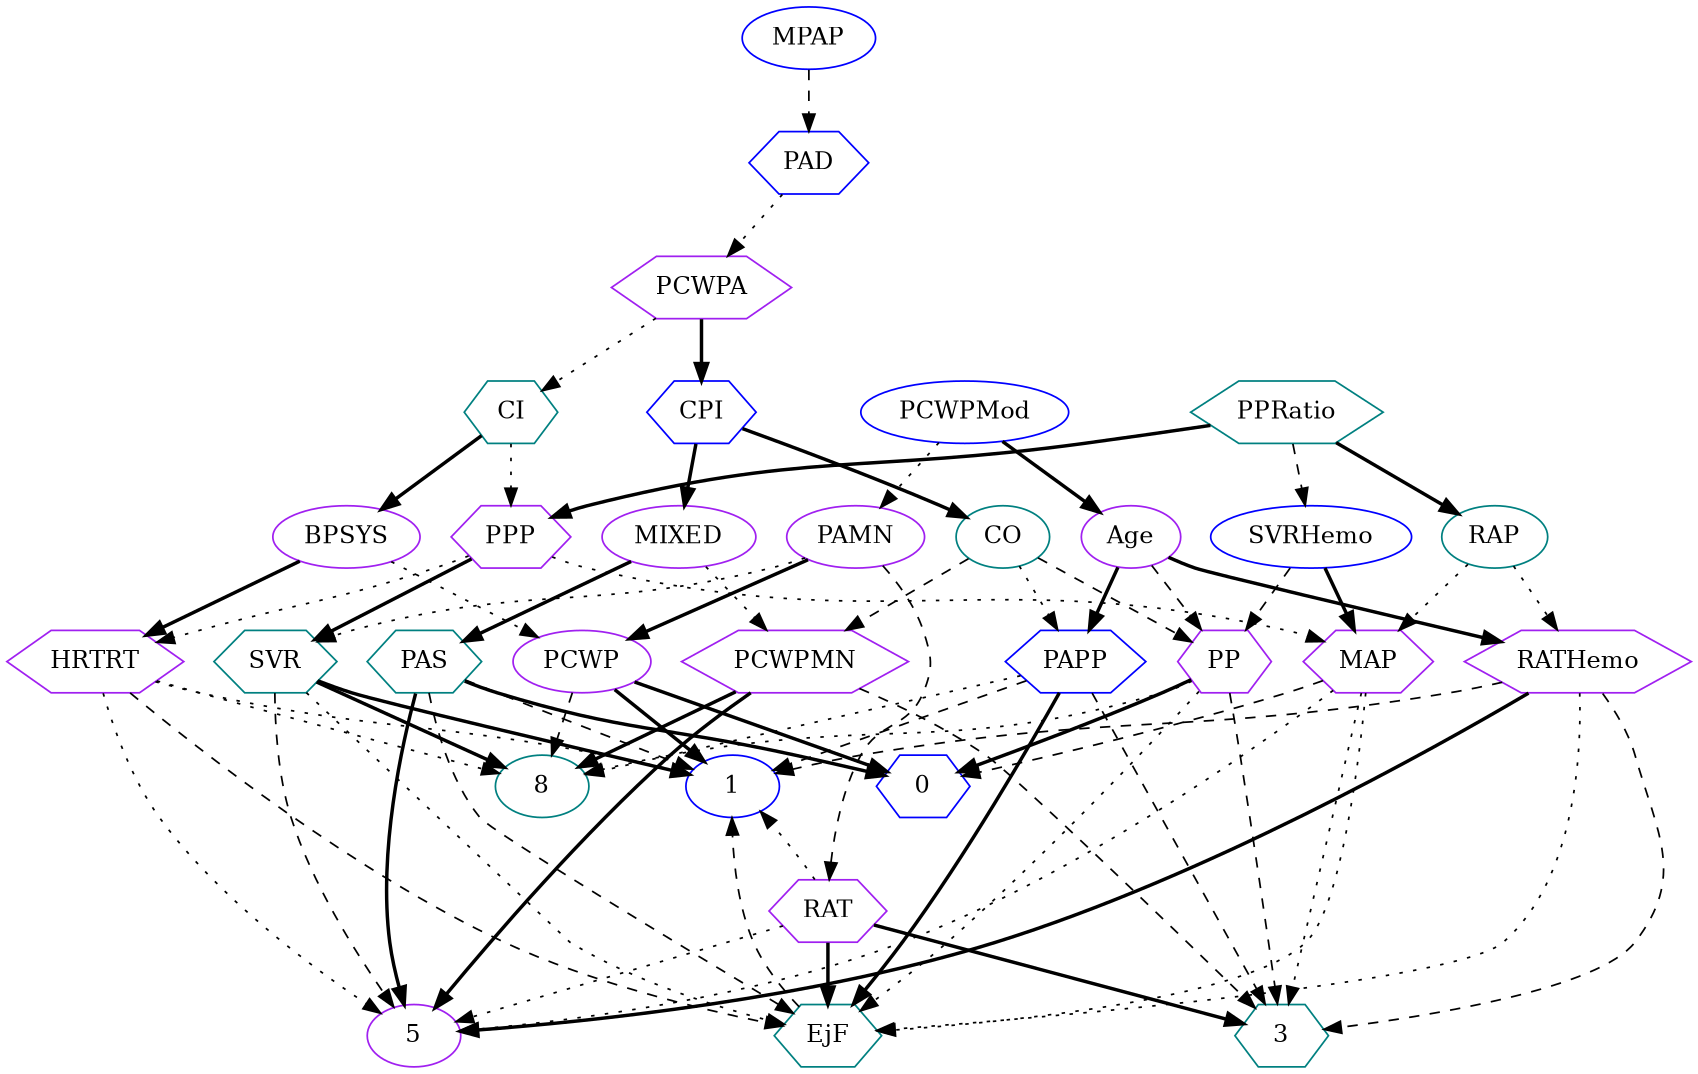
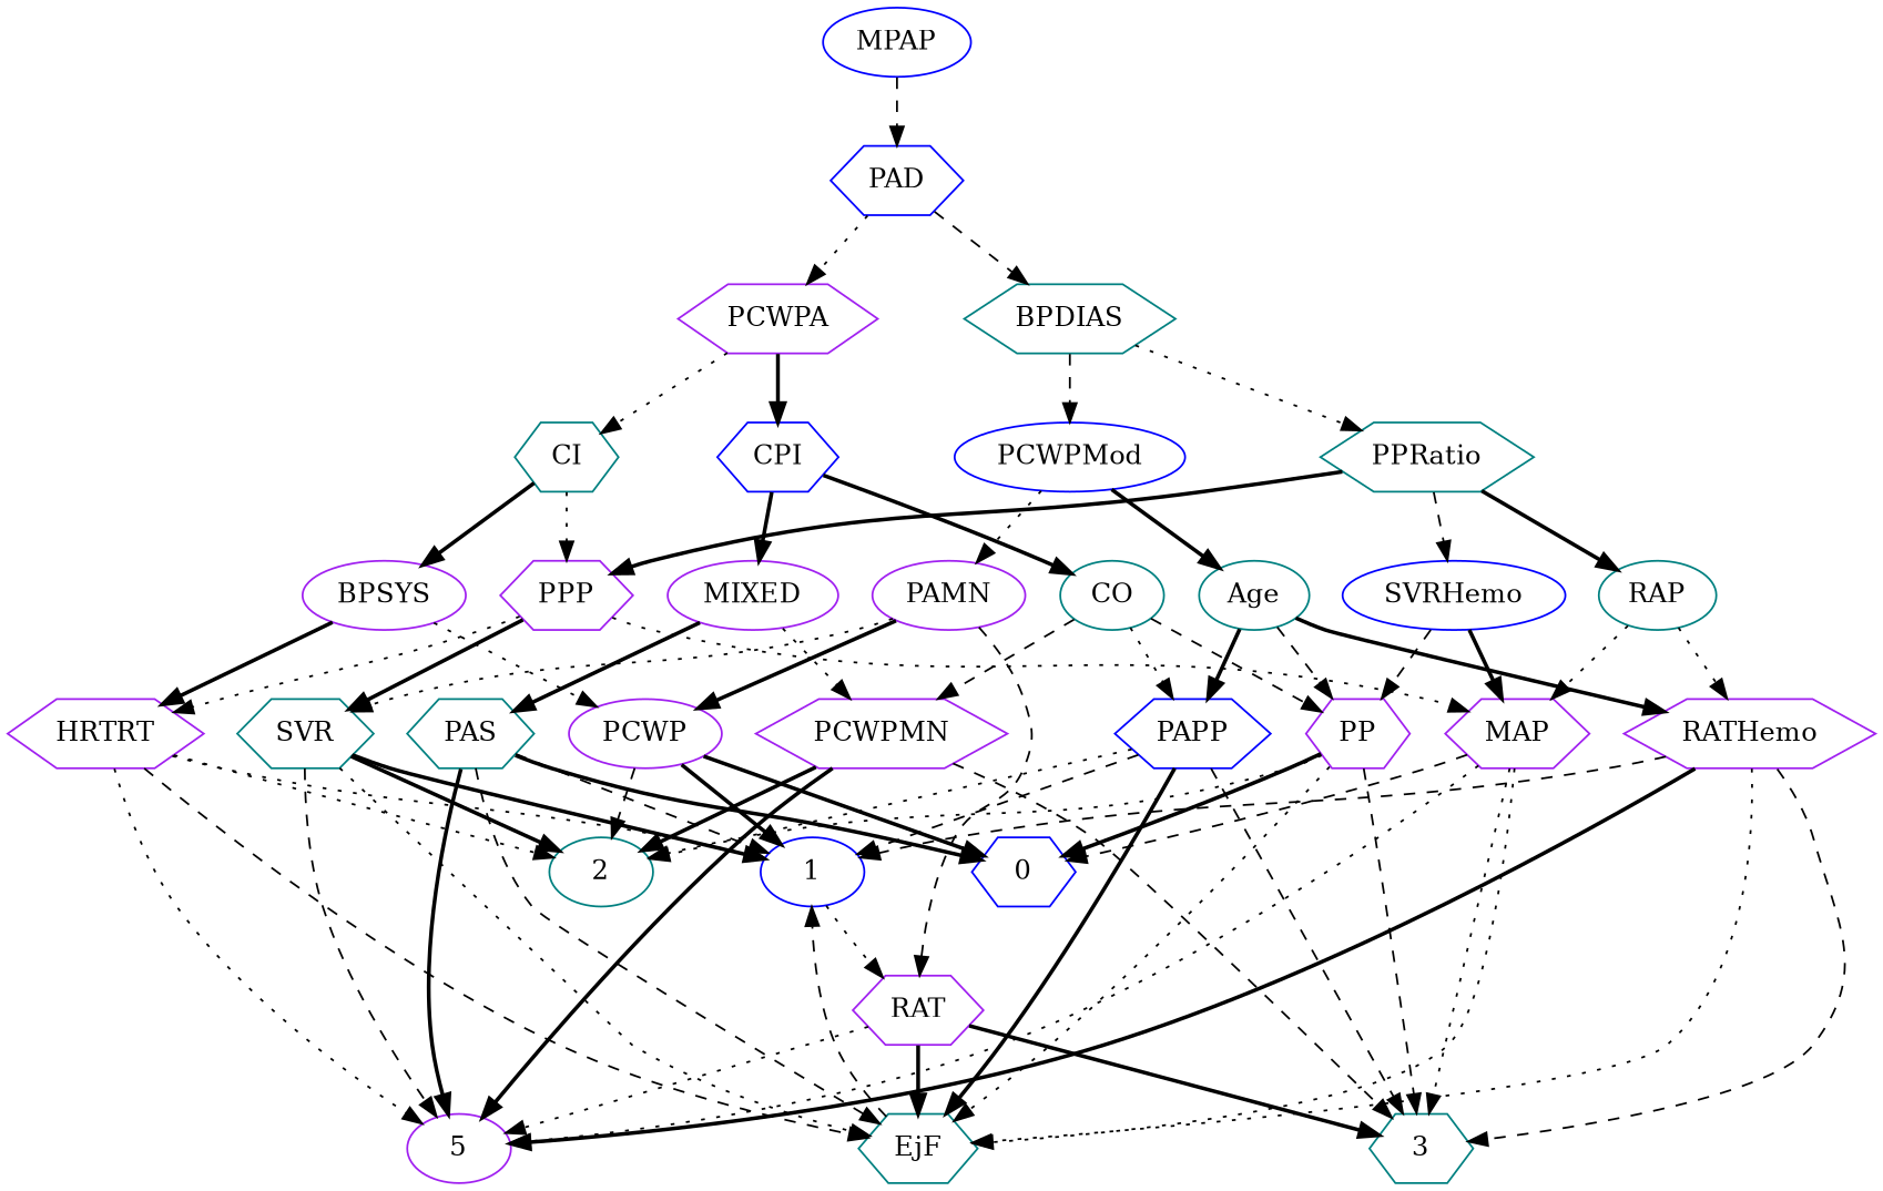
  strict digraph {
    node [color=purple shape=hexagon]
    edge [style=bold]
    1 [color=blue height=0.5 shape=ellipse width=0.75]
-   2 [color=teal height=0.5 shape=ellipse width=0.75 label=8]
+   2 [color=teal height=0.5 shape=ellipse width=0.75]
    3 [color=teal height=0.5 width=0.75]
    n4 [color=blue height=0.5 label=0 width=0.75]
    5 [height=0.5 shape=ellipse width=0.75]
-   Age [height=0.5 shape=ellipse width=0.75]
+   Age [color=teal height=0.5 shape=ellipse width=0.75]
    RATHemo [height=0.5 width=1.3721]
    PP [height=0.5 width=0.75]
    PAPP [color=blue height=0.5 width=0.88464]
    EjF [color=teal height=0.5 width=0.75]
    RAP [color=teal height=0.5 shape=ellipse width=0.77632]
    MAP [height=0.5 width=0.84854]
    MIXED [height=0.5 shape=ellipse width=1.1193]
    PAS [color=teal height=0.5 width=0.75]
    PCWPMN [height=0.5 width=1.3902]
    MPAP [color=blue height=0.5 shape=ellipse width=0.97491]
    PAD [color=blue height=0.5 width=0.79437]
    PCWPA [height=0.5 width=1.1555]
+   BPDIAS [color=teal height=0.5 width=1.1735]
    CPI [color=blue height=0.5 width=0.75]
    CI [color=teal height=0.5 width=0.75]
    PCWPMod [color=blue height=0.5 shape=ellipse width=1.4443]
    PPRatio [color=teal height=0.5 width=1.1013]
    BPSYS [height=0.5 shape=ellipse width=1.0471]
    PCWP [height=0.5 shape=ellipse width=0.97491]
    HRTRT [height=0.5 width=1.1013]
    CO [color=teal height=0.5 shape=ellipse width=0.75]
    PPP [height=0.5 width=0.75]
    PAMN [height=0.5 shape=ellipse width=1.011]
    SVRHemo [color=blue height=0.5 shape=ellipse width=1.3902]
    RAT [height=0.5 width=0.75827]
    SVR [color=teal height=0.5 width=0.77632]
    Age -> RATHemo
    Age -> PP [style=dashed]
    Age -> PAPP
    RATHemo -> 1 [style=dashed]
    RATHemo -> 3 [style=dashed]
    RATHemo -> 5
    RATHemo -> EjF [style=dotted]
    PP -> 2 [style=dotted]
    PP -> 3 [style=dashed]
    PP -> n4
    PP -> EjF [style=dotted]
    PAPP -> 1 [style=dashed]
    PAPP -> 2 [style=dotted]
    PAPP -> 3 [style=dashed]
    PAPP -> EjF
    EjF -> 1 [style=dashed]
    RAP -> RATHemo [style=dotted]
    RAP -> MAP [style=dotted]
    MAP -> 3 [style=dotted]
    MAP -> n4 [style=dashed]
    MAP -> 5 [style=dotted]
    MAP -> EjF [style=dotted]
    MIXED -> PAS
    MIXED -> PCWPMN [style=dotted]
    PAS -> 1 [style=dashed]
    PAS -> n4
    PAS -> 5
    PAS -> EjF [style=dashed]
    PCWPMN -> 2
    PCWPMN -> 3 [style=dashed]
    PCWPMN -> 5
    MPAP -> PAD [style=dashed]
    PAD -> PCWPA [style=dotted]
+   PAD -> BPDIAS [style=dashed]
    PCWPA -> CPI
    PCWPA -> CI [style=dotted]
+   BPDIAS -> PCWPMod [style=dashed]
+   BPDIAS -> PPRatio [style=dotted]
    CPI -> MIXED
    CPI -> CO
    CI -> BPSYS
    CI -> PPP [style=dotted]
    PCWPMod -> Age
    PCWPMod -> PAMN [style=dotted]
    PPRatio -> RAP
    PPRatio -> PPP
    PPRatio -> SVRHemo [style=dashed]
    BPSYS -> PCWP [style=dotted]
    BPSYS -> HRTRT
    PCWP -> 1
    PCWP -> 2 [style=dashed]
    PCWP -> n4
    HRTRT -> 1 [style=dotted]
    HRTRT -> 2 [style=dotted]
    HRTRT -> 5 [style=dotted]
    HRTRT -> EjF [style=dashed]
    CO -> PP [style=dashed]
    CO -> PAPP [style=dotted]
    CO -> PCWPMN [style=dashed]
    PPP -> MAP [style=dotted]
    PPP -> HRTRT [style=dotted]
    PPP -> SVR
    PAMN -> PCWP
    PAMN -> RAT [style=dashed]
    PAMN -> SVR [style=dotted]
    SVRHemo -> PP [style=dashed]
    SVRHemo -> MAP
-   RAT -> 1 [style=dotted]
+   1 -> RAT [style=dotted]
    RAT -> 3
    RAT -> 5 [style=dotted]
    RAT -> EjF
    SVR -> 1
    SVR -> 2
    SVR -> 5 [style=dashed]
    SVR -> EjF [style=dotted]
  }
